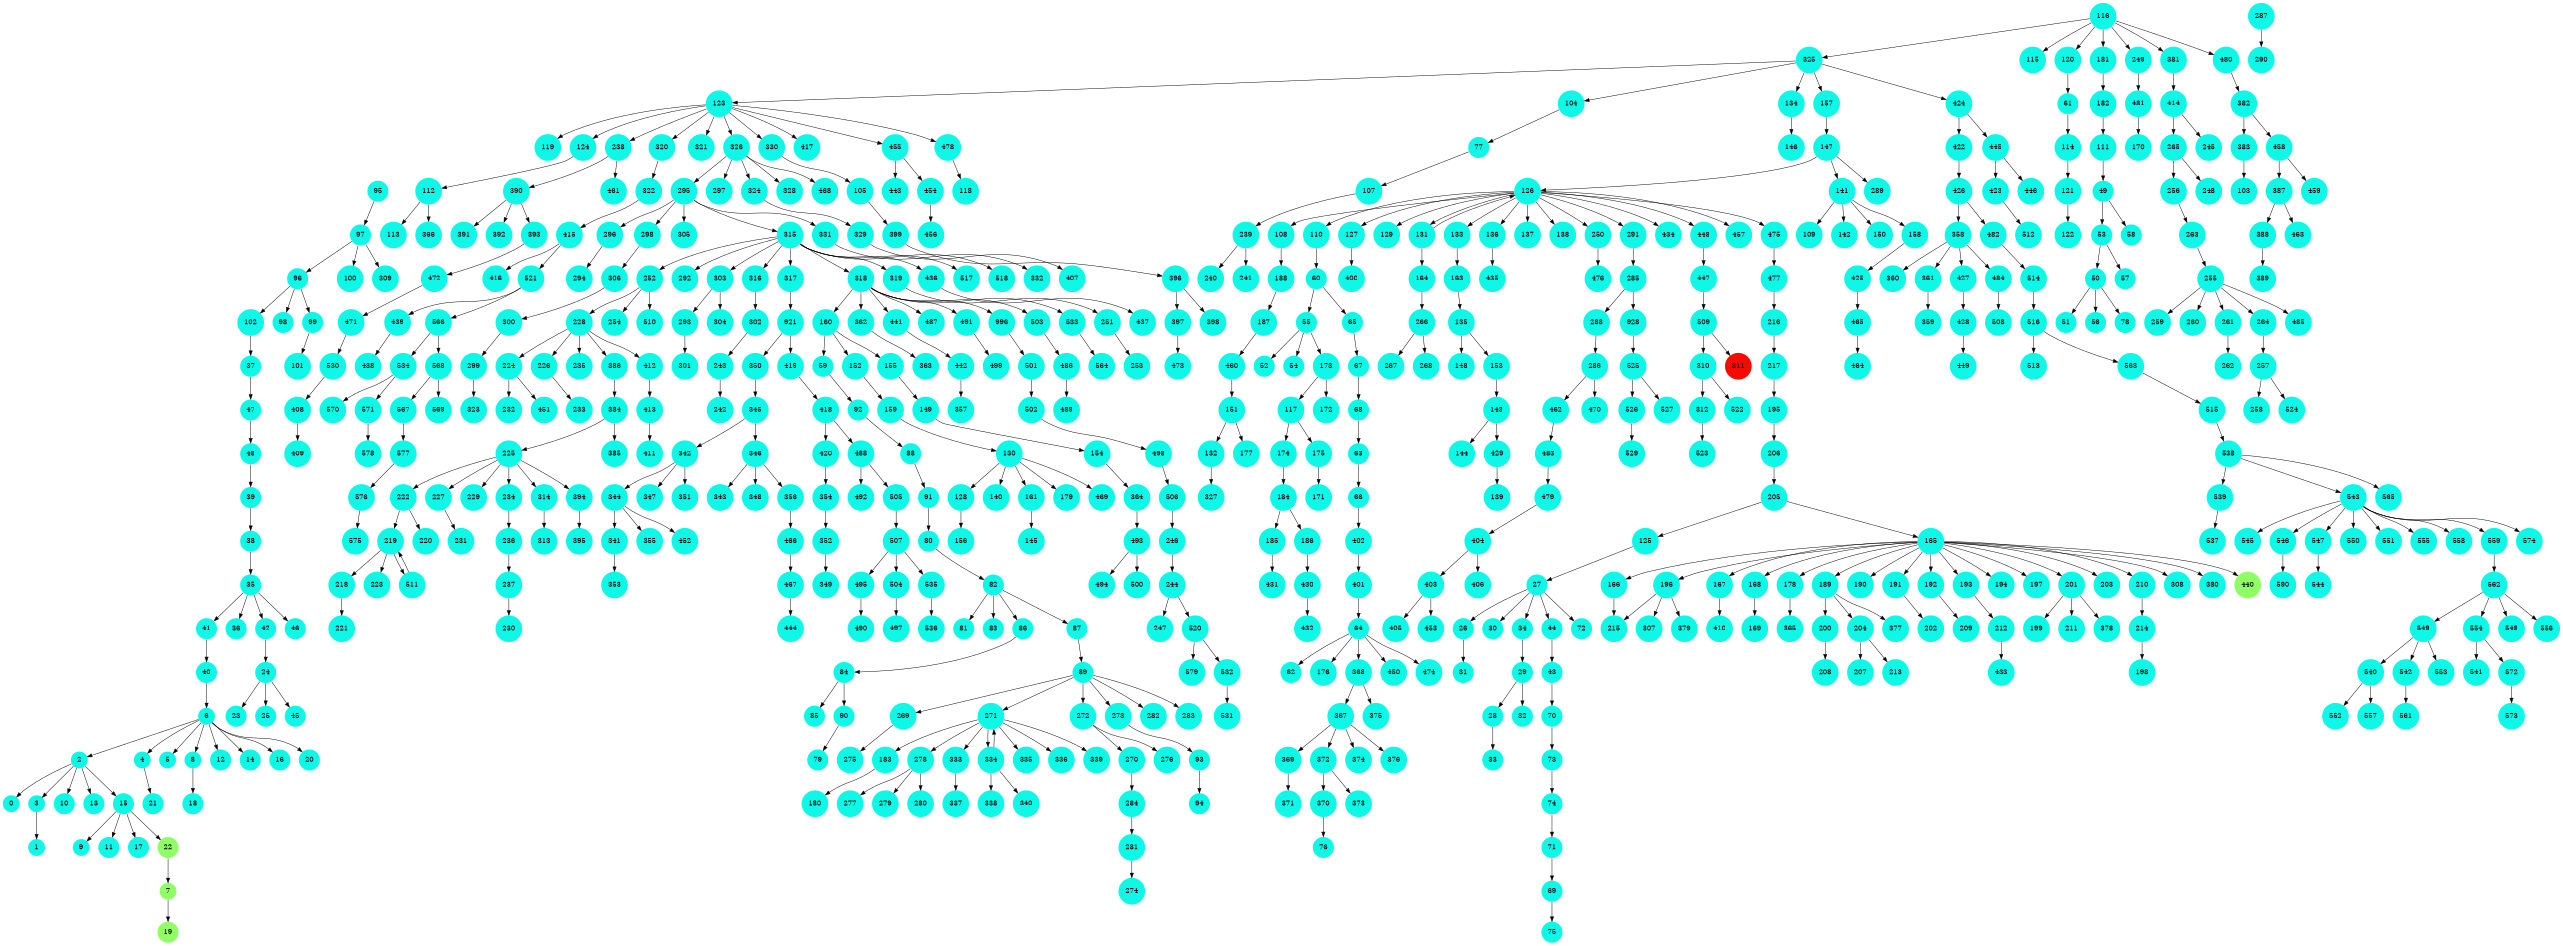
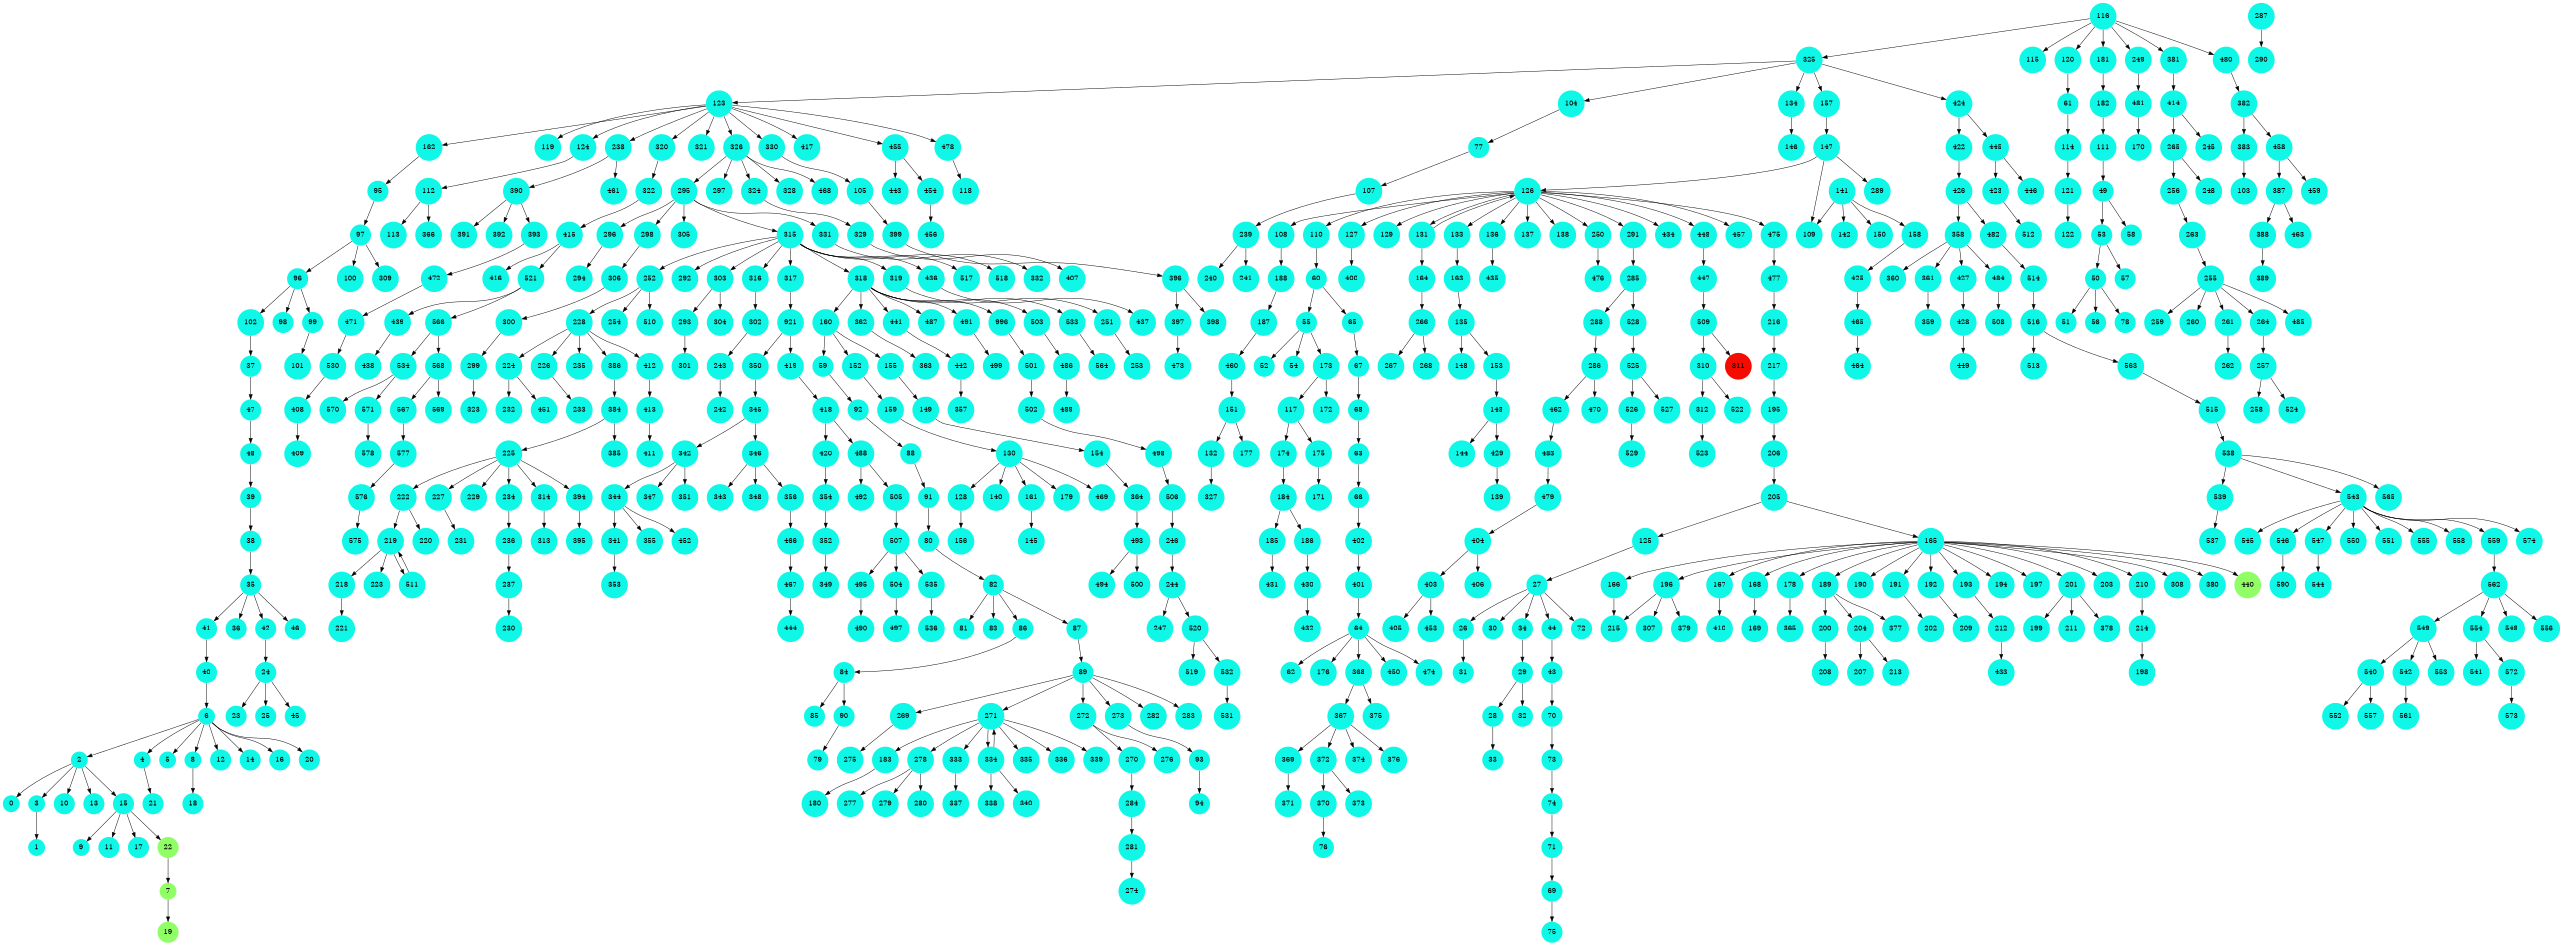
  digraph {
    node [fillcolor="#0ff8e7" penwidth=0 shape=circle style=filled]
    2
    0
    3
    10
    13
    15
    1
    9
    11
    17
    22 [fillcolor="#90ff66"]
    4
    21
    6
    5
    8
    12
    14
    16
    20
    18
    7 [fillcolor="#90ff66"]
    19 [fillcolor="#90ff66"]
    24
    23
    25
    45
    26
    31
    27
    30
    34
    44
    72
    29
    43
    28
    33
    32
    35
    36
    41
    42
    46
    40
    37
    47
    48
    38
    39
    70
    73
    49
    53
    58
    50
    57
    51
    56
    78
    55
    52
    54
    173
    117
    172
    59
    92
    88
    60
    65
    67
    61
    114
    121
    63
    66
    402
    64
    62
    176
    368
    450
    474
    367
    375
    68
    401
    69
    75
    74
    71
    77
    107
    239
    80
    82
    81
    83
    86
    87
    84
    89
    85
    90
    79
    269
    271
    272
    273
    282
    283
    91
    183
    180
    275
    278
    333
    334
    335
    336
    339
    270
    276
    93
    94
    95
    97
    96
    100
    309
    98
    99
    102
    101
    104
    105
    399
    396
    240
    241
    108
    188
    187
    110
    111
    112
    113
    366
    122
    116
    115
    120
    181
    249
    325
    381
    480
    182
    481
    123
    134
    157
    424
    414
    382
    174
    175
    184
    171
    119
    124
+   162
    238
    320
    321
    326
    330
    417
    455
    478
    390
    461
    322
    295
    297
    324
    328
    468
    443
    454
    118
    125
    126
    127
    129
    131
    133
    136
    137
    138
    250
    291
    434
    448
    457
    475
    400
    164
    163
    435
    476
    285
    447
    477
    128
    156
    130
    140
    161
    179
    469
    145
    266
    132
    327
    135
    146
    148
    153
    143
    141
    109
    142
    150
    158
    425
    144
    429
    139
    147
    289
    149
    154
    364
    151
    177
    152
    159
    493
    155
    465
    160
    267
    268
    165
    166
    167
    168
    178
    189
    190
    191
    192
    193
    194
    196
    197
    201
    203
    210
    308
    380
    440 [fillcolor="#90ff66"]
    215
    410
    169
    365
    200
    204
    377
    202
    209
    212
    307
    379
    199
    211
    378
    214
    185
    186
    431
    430
    432
    460
    208
    207
    213
    433
    195
    206
    205
    198
    216
    217
    218
    221
    219
    223
    511
    222
    220
    224
    232
    451
    225
    227
    229
    234
    314
    394
    231
    236
    313
    395
    226
    233
    228
    235
    386
    412
    384
    413
    237
    230
    391
    392
    393
    243
    242
    244
    247
    520
-   519 [label=579]
+   519
    532
    246
    170
    251
    253
    252
    254
    510
    255
    259
    260
    261
    264
    485
    262
    257
    256
    263
    258
    524
    265
    248
    284
    281
    277
    279
    280
    337
    338
    340
    274
    288
-   528 [label=928]
+   528
    286
    525
    462
    470
    483
    287
    290
    293
    301
    296
    298
    305
    315
    331
    294
    306
    292
    303
    316
    317
    318
    319
    436
    517
    518
    332
    300
    299
    323
    302
    304
    310
    312
    522
    523
    311 [fillcolor="#f60b00"]
    n415 [label=921]
    362
    441
    487
    491
    n420 [label=996]
    503
    533
    437
    350
    419
    363
    442
    499
    501
    486
    564
    415
    416
    521
    329
    407
    422
    445
    341
    353
    342
    344
    347
    351
    355
    452
    345
    346
    343
    348
    356
    466
    352
    349
    354
    467
    358
    360
    361
    427
    484
    359
    428
    508
    494
    500
    369
    372
    374
    376
    371
    370
    373
    76
    245
    383
    458
    103
    387
    459
    385
    388
    463
    389
    472
    471
    397
    398
    473
    403
    405
    453
    404
    406
    408
    409
    411
    439
    566
    418
    420
    488
    492
    505
    426
    482
    423
    512
    446
    464
    514
    449
    438
    357
    509
    456
    479
    444
    530
    516
    489
    507
    495
    490
    502
    498
    506
    504
    497
    535
    536
    513
    563
    515
    538
    539
    543
    565
    531
    534
    568
    526
    527
    529
    570
    571
    578
    537
    545
    546
    547
    550
    551
    555
    558
    559
    574
    540
    552
    557
    542
    561
    n563 [label=590]
    544
    562
    549
    553
    554
    541
    572
    573
    548
    556
    567
    569
    577
    576
    575
    2 -> 0
    2 -> 3
    2 -> 10
    2 -> 13
    2 -> 15
    3 -> 1
    15 -> 9
    15 -> 11
    15 -> 17
    15 -> 22
    22 -> 7
    4 -> 21
    6 -> 2
    6 -> 4
    6 -> 5
    6 -> 8
    6 -> 12
    6 -> 14
    6 -> 16
    6 -> 20
    8 -> 18
    7 -> 19
    24 -> 23
    24 -> 25
    24 -> 45
    26 -> 31
    27 -> 26
    27 -> 30
    27 -> 34
    27 -> 44
    27 -> 72
    34 -> 29
    44 -> 43
    29 -> 28
    29 -> 32
    43 -> 70
    28 -> 33
    35 -> 36
    35 -> 41
    35 -> 42
    35 -> 46
    41 -> 40
    42 -> 24
    40 -> 6
    37 -> 47
    47 -> 48
    48 -> 39
    38 -> 35
    39 -> 38
    70 -> 73
    73 -> 74
    49 -> 53
    49 -> 58
    53 -> 50
    53 -> 57
    50 -> 51
    50 -> 56
    50 -> 78
    55 -> 52
    55 -> 54
    55 -> 173
    173 -> 117
    173 -> 172
    117 -> 174
    117 -> 175
    59 -> 92
    92 -> 88
    88 -> 91
    60 -> 55
    60 -> 65
    65 -> 67
    67 -> 68
    61 -> 114
    114 -> 121
    121 -> 122
    63 -> 66
    66 -> 402
    402 -> 401
    64 -> 62
    64 -> 176
    64 -> 368
    64 -> 450
    64 -> 474
    368 -> 367
    368 -> 375
    367 -> 369
    367 -> 372
    367 -> 374
    367 -> 376
    68 -> 63
    401 -> 64
    69 -> 75
    74 -> 71
    71 -> 69
    77 -> 107
    107 -> 239
    239 -> 240
    239 -> 241
    80 -> 82
    82 -> 81
    82 -> 83
    82 -> 86
    82 -> 87
    86 -> 84
    87 -> 89
    84 -> 85
    84 -> 90
    89 -> 269
    89 -> 271
    89 -> 272
    89 -> 273
    89 -> 282
    89 -> 283
    90 -> 79
    269 -> 275
    271 -> 183
    271 -> 278
    271 -> 333
    271 -> 334
    271 -> 335
    271 -> 336
    271 -> 339
    272 -> 270
    272 -> 276
    273 -> 93
    91 -> 80
    183 -> 180
    278 -> 277
    278 -> 279
    278 -> 280
    333 -> 337
    334 -> 271
    334 -> 338
    334 -> 340
    270 -> 284
    93 -> 94
    95 -> 97
    97 -> 96
    97 -> 100
    97 -> 309
    96 -> 98
    96 -> 99
    96 -> 102
    99 -> 101
    102 -> 37
    104 -> 77
    105 -> 399
    399 -> 396
    396 -> 397
    396 -> 398
    108 -> 188
    188 -> 187
    187 -> 460
    110 -> 60
    111 -> 49
    112 -> 113
    112 -> 366
    116 -> 115
    116 -> 120
    116 -> 181
    116 -> 249
    116 -> 325
    116 -> 381
    116 -> 480
    120 -> 61
    181 -> 182
    249 -> 481
    325 -> 104
    325 -> 123
    325 -> 134
    325 -> 157
    325 -> 424
    381 -> 414
    480 -> 382
    182 -> 111
    481 -> 170
    123 -> 119
    123 -> 124
+   123 -> 162
    123 -> 238
    123 -> 320
    123 -> 321
    123 -> 326
    123 -> 330
    123 -> 417
    123 -> 455
    123 -> 478
    134 -> 146
    157 -> 147
    424 -> 422
    424 -> 445
    414 -> 265
    414 -> 245
    382 -> 383
    382 -> 458
    174 -> 184
    175 -> 171
    184 -> 185
    184 -> 186
    124 -> 112
+   162 -> 95
    238 -> 390
    238 -> 461
    320 -> 322
    326 -> 295
    326 -> 297
    326 -> 324
    326 -> 328
    326 -> 468
    330 -> 105
    455 -> 443
    455 -> 454
    478 -> 118
    390 -> 391
    390 -> 392
    390 -> 393
    322 -> 415
    295 -> 296
    295 -> 298
    295 -> 305
    295 -> 315
    295 -> 331
    324 -> 329
    454 -> 456
    125 -> 27
    126 -> 108
    126 -> 110
    126 -> 127
    126 -> 129
    126 -> 131
    126 -> 133
    126 -> 136
    126 -> 137
    126 -> 138
    126 -> 250
    126 -> 291
    126 -> 434
    126 -> 448
    126 -> 457
    126 -> 475
    127 -> 400
    131 -> 126
    131 -> 164
    133 -> 163
    136 -> 435
    250 -> 476
    291 -> 285
    448 -> 447
    475 -> 477
    164 -> 266
    163 -> 135
    285 -> 288
    285 -> 528
    447 -> 509
    477 -> 216
    128 -> 156
    130 -> 128
    130 -> 140
    130 -> 161
    130 -> 179
    130 -> 469
    161 -> 145
    266 -> 267
    266 -> 268
    132 -> 327
    135 -> 148
    135 -> 153
    153 -> 143
    143 -> 144
    143 -> 429
    141 -> 109
    141 -> 142
    141 -> 150
    141 -> 158
    158 -> 425
    425 -> 465
    429 -> 139
    147 -> 126
-   147 -> 141
+   147 -> 109
    147 -> 289
    149 -> 154
    154 -> 364
    364 -> 493
    151 -> 132
    151 -> 177
    152 -> 159
    159 -> 130
    493 -> 494
    493 -> 500
    155 -> 149
    465 -> 464
    160 -> 59
    160 -> 152
    160 -> 155
    165 -> 166
    165 -> 167
    165 -> 168
    165 -> 178
    165 -> 189
    165 -> 190
    165 -> 191
    165 -> 192
    165 -> 193
    165 -> 194
    165 -> 196
    165 -> 197
    165 -> 201
    165 -> 203
    165 -> 210
    165 -> 308
    165 -> 380
    165 -> 440
    166 -> 215
    167 -> 410
    168 -> 169
    178 -> 365
    189 -> 200
    189 -> 204
    189 -> 377
    191 -> 202
    192 -> 209
    193 -> 212
    196 -> 215
    196 -> 307
    196 -> 379
    201 -> 199
    201 -> 211
    201 -> 378
    210 -> 214
    200 -> 208
    204 -> 207
    204 -> 213
    212 -> 433
    214 -> 198
    185 -> 431
    186 -> 430
    430 -> 432
    460 -> 151
    195 -> 206
    206 -> 205
    205 -> 125
    205 -> 165
    216 -> 217
    217 -> 195
    218 -> 221
    219 -> 218
    219 -> 223
    219 -> 511
    511 -> 219
    222 -> 219
    222 -> 220
    224 -> 232
    224 -> 451
    225 -> 222
    225 -> 227
    225 -> 229
    225 -> 234
    225 -> 314
    225 -> 394
    227 -> 231
    234 -> 236
    314 -> 313
    394 -> 395
    236 -> 237
    226 -> 233
    228 -> 224
    228 -> 226
    228 -> 235
    228 -> 386
    228 -> 412
    386 -> 384
    412 -> 413
    384 -> 225
    384 -> 385
    413 -> 411
    237 -> 230
    393 -> 472
    243 -> 242
    244 -> 247
    244 -> 520
    520 -> 519
    520 -> 532
    532 -> 531
    246 -> 244
    251 -> 253
    252 -> 228
    252 -> 254
    252 -> 510
    255 -> 259
    255 -> 260
    255 -> 261
    255 -> 264
    255 -> 485
    261 -> 262
    264 -> 257
    257 -> 258
    257 -> 524
    256 -> 263
    263 -> 255
    265 -> 256
    265 -> 248
    284 -> 281
    281 -> 274
    288 -> 286
    528 -> 525
    286 -> 462
    286 -> 470
    525 -> 526
    525 -> 527
    462 -> 483
    483 -> 479
    287 -> 290
    293 -> 301
    296 -> 294
    298 -> 306
    315 -> 252
    315 -> 292
    315 -> 303
    315 -> 316
    315 -> 317
    315 -> 318
    315 -> 319
    315 -> 436
    315 -> 517
    315 -> 518
    331 -> 332
    306 -> 300
    303 -> 293
    303 -> 304
    316 -> 302
    317 -> n415
    318 -> 160
    318 -> 362
    318 -> 441
    318 -> 487
    318 -> 491
    318 -> n420
    318 -> 503
    318 -> 533
    319 -> 251
    436 -> 437
    300 -> 299
    299 -> 323
    302 -> 243
    310 -> 312
    310 -> 522
    312 -> 523
    n415 -> 350
    n415 -> 419
    362 -> 363
    441 -> 442
    491 -> 499
    n420 -> 501
    503 -> 486
    533 -> 564
    350 -> 345
    419 -> 418
    442 -> 357
    501 -> 502
    486 -> 489
    415 -> 416
    415 -> 521
    521 -> 439
    521 -> 566
    329 -> 407
    422 -> 426
    445 -> 423
    445 -> 446
    341 -> 353
    342 -> 344
    342 -> 347
    342 -> 351
    344 -> 341
    344 -> 355
    344 -> 452
    345 -> 342
    345 -> 346
    346 -> 343
    346 -> 348
    346 -> 356
    356 -> 466
    466 -> 467
    352 -> 349
    354 -> 352
    467 -> 444
    358 -> 360
    358 -> 361
    358 -> 427
    358 -> 484
    361 -> 359
    427 -> 428
    484 -> 508
    428 -> 449
    369 -> 371
    372 -> 370
    372 -> 373
    370 -> 76
    383 -> 103
    458 -> 387
    458 -> 459
    387 -> 388
    387 -> 463
    388 -> 389
    472 -> 471
    471 -> 530
    397 -> 473
    403 -> 405
    403 -> 453
    404 -> 403
    404 -> 406
    408 -> 409
    439 -> 438
    566 -> 534
    566 -> 568
    418 -> 420
    418 -> 488
    420 -> 354
    488 -> 492
    488 -> 505
    505 -> 507
    426 -> 358
    426 -> 482
    482 -> 514
    423 -> 512
    514 -> 516
    509 -> 310
    509 -> 311
    479 -> 404
    530 -> 408
    516 -> 513
    516 -> 563
    507 -> 495
    507 -> 504
    507 -> 535
    495 -> 490
    502 -> 498
    498 -> 506
    506 -> 246
    504 -> 497
    535 -> 536
    563 -> 515
    515 -> 538
    538 -> 539
    538 -> 543
    538 -> 565
    539 -> 537
    543 -> 545
    543 -> 546
    543 -> 547
    543 -> 550
    543 -> 551
    543 -> 555
    543 -> 558
    543 -> 559
    543 -> 574
    534 -> 570
    534 -> 571
    568 -> 567
    568 -> 569
    526 -> 529
    571 -> 578
    546 -> n563
    547 -> 544
    559 -> 562
    540 -> 552
    540 -> 557
    542 -> 561
    562 -> 549
    562 -> 554
    562 -> 548
    562 -> 556
    549 -> 540
    549 -> 542
    549 -> 553
    554 -> 541
    554 -> 572
    572 -> 573
    567 -> 577
    577 -> 576
    576 -> 575
  }
